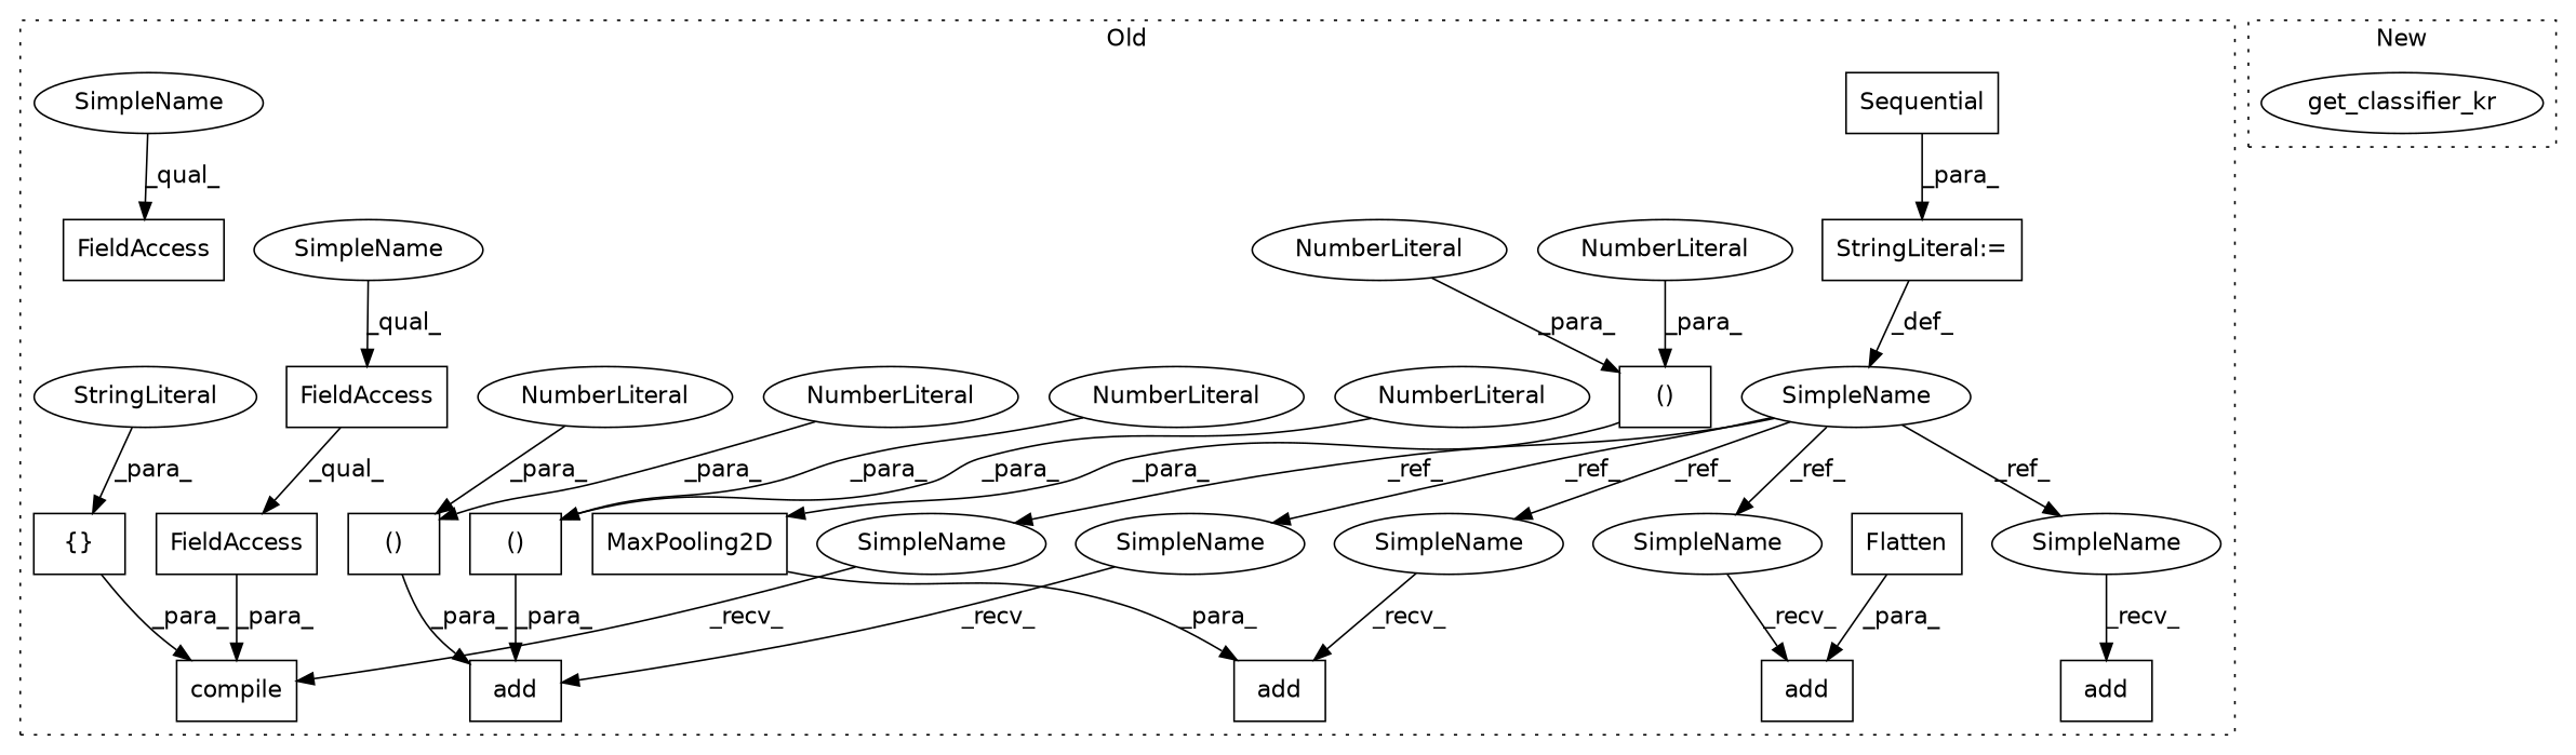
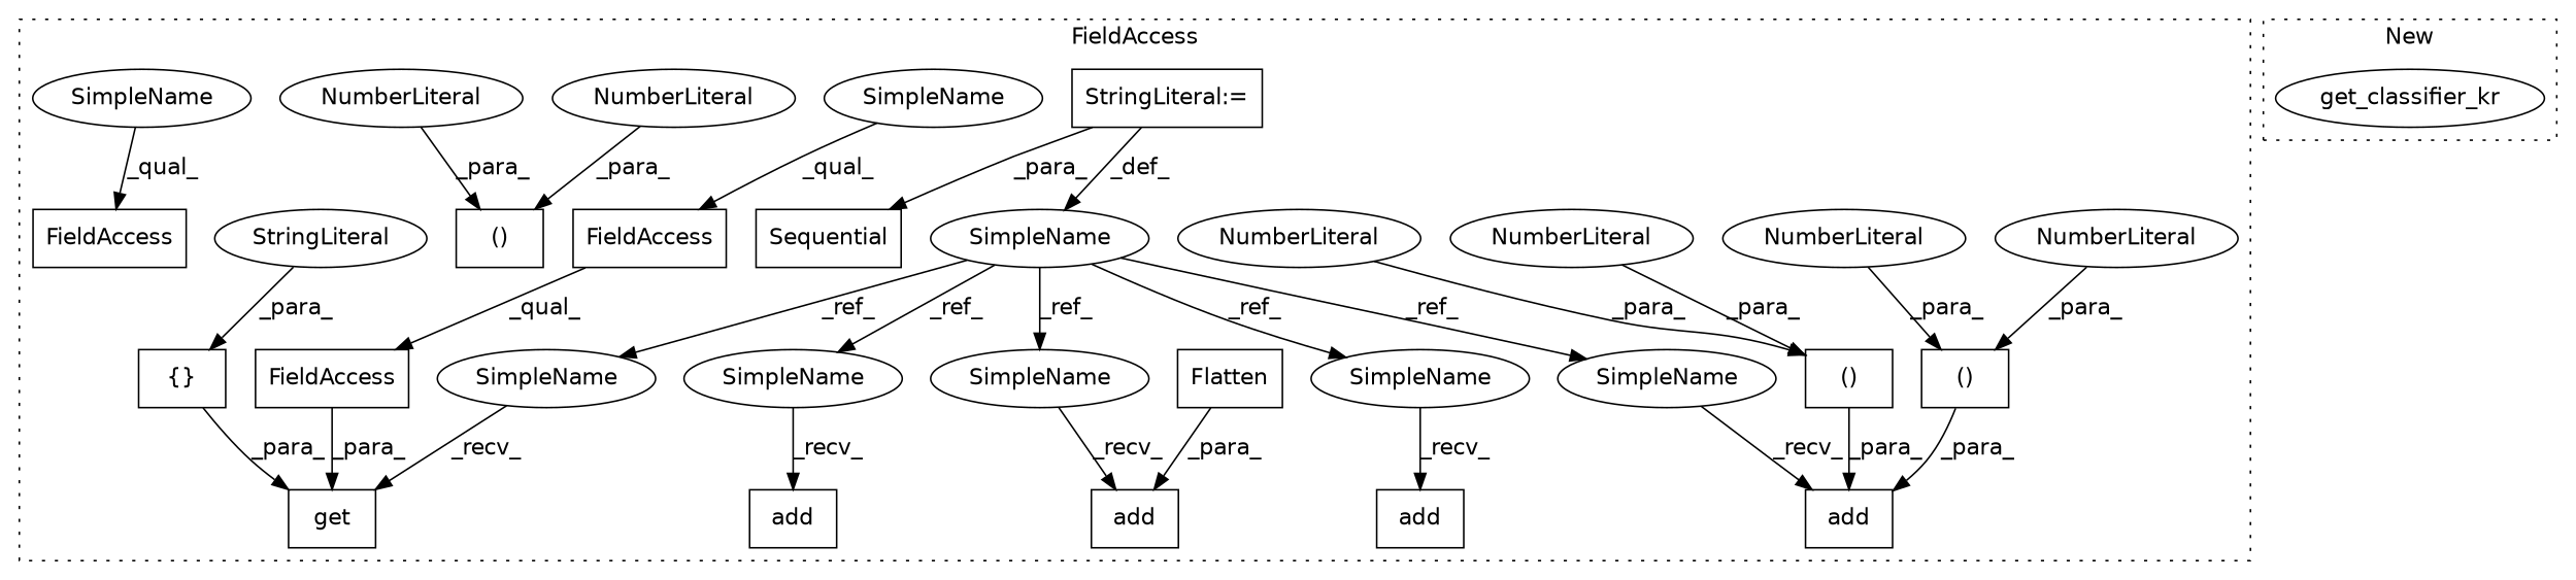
  digraph {
    fontname="DejaVu Sans"
    node [a=32 fontname="DejaVu Sans" l=5 s=4878 shape=box]
    edge [fontname="DejaVu Sans"]
    n1 [l=12 label=Sequential s=4639]
    n2 [l="4,1" label=add s="4808,4821"]
    n3 [a=42 label=SimpleName s=4633 shape=ellipse]
-   n4 [l="8,1" label=compile s="4870,4968"]
+   n4 [l="8,1" label=get s="4870,4968"]
    n5 [l="4,1" label=add s="4663,4743"]
    n6 [a=106 l=15 label="()" s=4681]
    n7 [l="4,1" label=add s="4834,4857"]
    n8 [a=106 l=31 label="()" s=4710]
    n9 [l="4,1" label=add s="4756,4795"]
    n10 [a=34 l=1 label=NumberLiteral s=4681 shape=ellipse]
    n11 [a=34 l=2 label=NumberLiteral s=4710 shape=ellipse]
    n12 [a=34 l=1 label=NumberLiteral s=4740 shape=ellipse]
    n13 [a=34 l=1 label=NumberLiteral s=4695 shape=ellipse]
    n14 [a=4 l="1,1" label="{}" s="4956,4967"]
    n15 [l=9 label=Flatten s=4812]
    n16 [a=45 l=10 label=StringLiteral s=4957 shape=ellipse]
    n17 [a=7 l=1 label="StringLiteral:=" s=4638]
    n18 [a=106 l=15 label="()" s=4778]
    n19 [a=34 l=1 label=NumberLiteral s=4792 shape=ellipse]
    n20 [a=34 l=1 label=NumberLiteral s=4778 shape=ellipse]
-   n21 [l="18,2" label=MaxPooling2D s="4760,4793"]
    n22 [a=22 l=37 label=FieldAccess]
    n23 [a=22 l=12 label=FieldAccess]
    n24 [a=22 l=13 label=FieldAccess s=4493]
    n25 [a=42 label=SimpleName shape=ellipse]
    n26 [a=42 label=SimpleName s=4493 shape=ellipse]
    n27 [a=42 label=SimpleName s=4864 shape=ellipse]
    n28 [a=42 label=SimpleName s=4828 shape=ellipse]
    n29 [a=42 label=SimpleName s=4657 shape=ellipse]
    n30 [a=42 label=SimpleName s=4750 shape=ellipse]
    n31 [a=42 label=SimpleName s=4802 shape=ellipse]
    n32 [l=19 label=get_classifier_kr s=3096 shape=ellipse]
    subgraph cluster_1 {
-     label=Old
+     label=FieldAccess
      style=dotted
      n1
      n2
      n3
      n4
      n5
      n6
      n7
      n8
      n9
      n10
      n11
      n12
      n13
      n14
      n15
      n16
      n17
      n18
      n19
      n20
-     n21
      n22
      n23
      n24
      n25
      n26
      n27
      n28
      n29
      n30
      n31
    }
    subgraph cluster_2 {
      label=New
      style=dotted
      n32
    }
-   n1 -> n17 [label=_para_]
+   n17 -> n1 [label=_para_]
    n3 -> n27 [label=_ref_]
    n3 -> n28 [label=_ref_]
    n3 -> n29 [label=_ref_]
    n3 -> n30 [label=_ref_]
    n3 -> n31 [label=_ref_]
    n6 -> n5 [label=_para_]
    n8 -> n5 [label=_para_]
    n10 -> n6 [label=_para_]
    n11 -> n8 [label=_para_]
    n12 -> n8 [label=_para_]
    n13 -> n6 [label=_para_]
    n14 -> n4 [label=_para_]
    n15 -> n2 [label=_para_]
    n16 -> n14 [label=_para_]
    n17 -> n3 [label=_def_]
-   n18 -> n21 [label=_para_]
    n19 -> n18 [label=_para_]
    n20 -> n18 [label=_para_]
-   n21 -> n9 [label=_para_]
    n22 -> n4 [label=_para_]
    n23 -> n22 [label=_qual_]
    n25 -> n23 [label=_qual_]
    n26 -> n24 [label=_qual_]
    n27 -> n4 [label=_recv_]
    n28 -> n7 [label=_recv_]
    n29 -> n5 [label=_recv_]
    n30 -> n9 [label=_recv_]
    n31 -> n2 [label=_recv_]
  }
